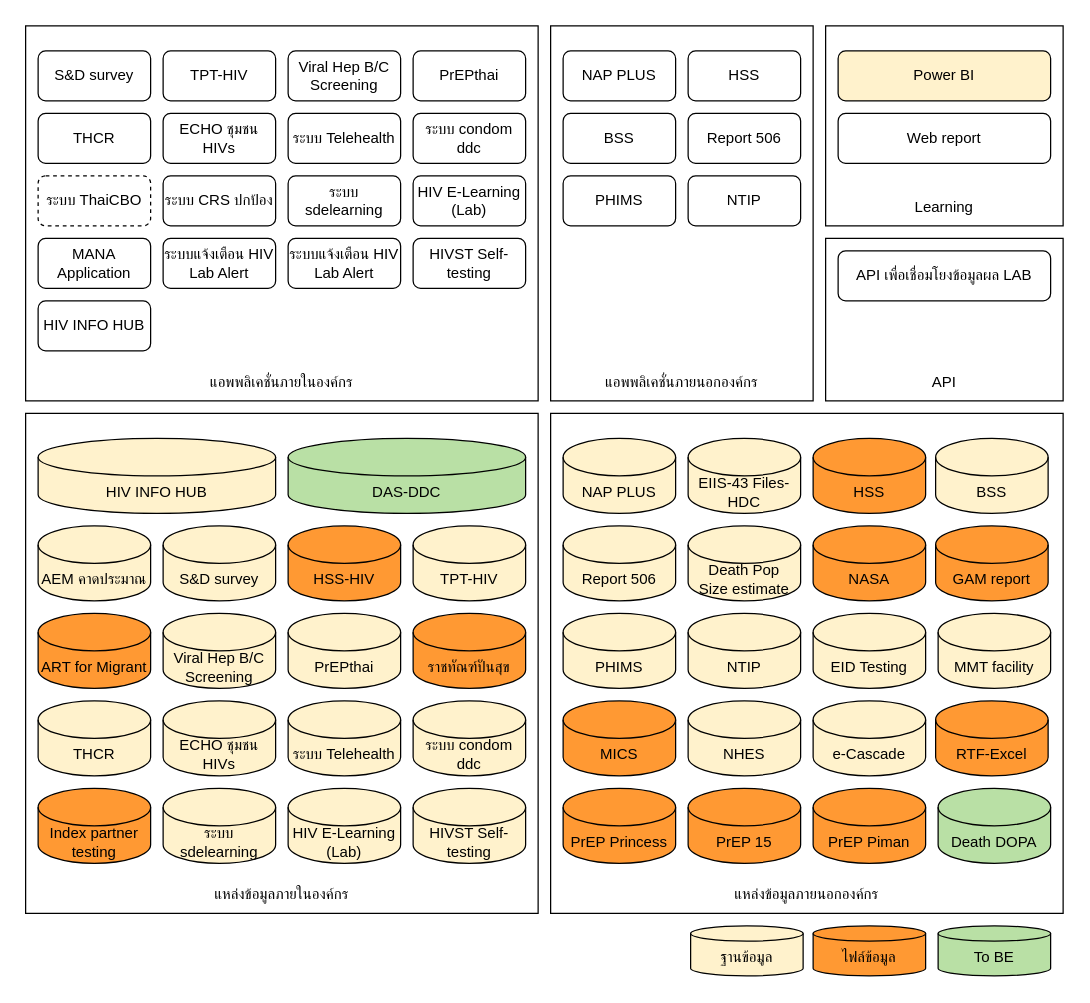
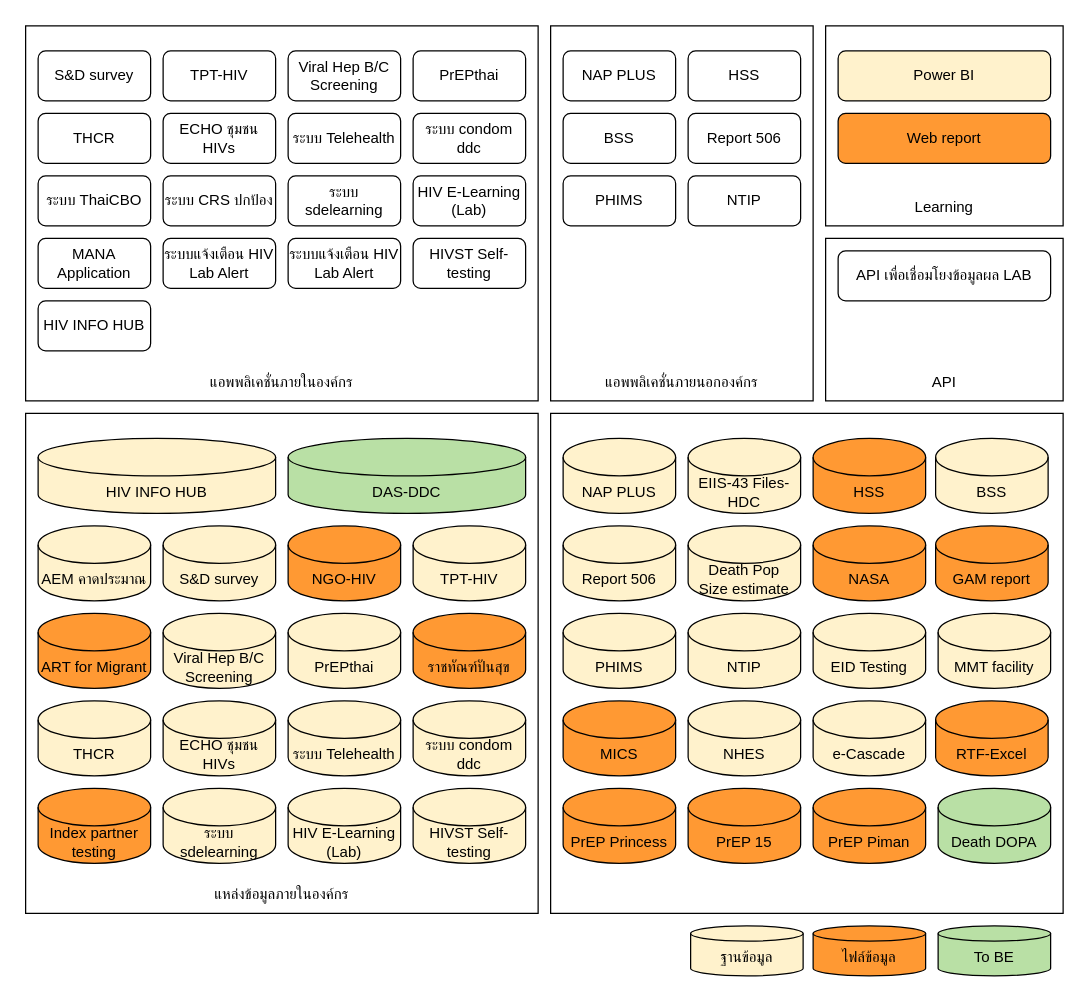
  <mxCell id="0" />
  <mxCell id="1" parent="0" />
  <mxCell id="2" value="" style="rounded=0;whiteSpace=wrap;html=1;" parent="1" vertex="1"><mxGeometry x="660" y="190" width="190" height="130" as="geometry" /></mxCell>
  <mxCell id="3" value="" style="rounded=0;whiteSpace=wrap;html=1;" parent="1" vertex="1"><mxGeometry x="440" y="330" width="410" height="400" as="geometry" /></mxCell>
- <mxCell id="4" value="แหล่งข้อมูลภายนอกองค์กร" style="text;html=1;strokeColor=none;fillColor=none;align=center;verticalAlign=middle;whiteSpace=wrap;rounded=0;" parent="1" vertex="1"><mxGeometry x="535" y="700" width="220" height="30" as="geometry" /></mxCell>
  <mxCell id="5" value="" style="rounded=0;whiteSpace=wrap;html=1;" parent="1" vertex="1"><mxGeometry x="20" y="330" width="410" height="400" as="geometry" /></mxCell>
  <mxCell id="6" value="แหล่งข้อมูลภายในองค์กร" style="text;html=1;strokeColor=none;fillColor=none;align=center;verticalAlign=middle;whiteSpace=wrap;rounded=0;" parent="1" vertex="1"><mxGeometry x="115" y="700" width="220" height="30" as="geometry" /></mxCell>
  <mxCell id="7" value="" style="rounded=0;whiteSpace=wrap;html=1;" parent="1" vertex="1"><mxGeometry x="440" y="20" width="210" height="300" as="geometry" /></mxCell>
  <mxCell id="8" value="" style="rounded=0;whiteSpace=wrap;html=1;" parent="1" vertex="1"><mxGeometry x="20" y="20" width="410" height="300" as="geometry" /></mxCell>
  <mxCell id="9" value="NAP PLUS" style="rounded=1;whiteSpace=wrap;html=1;" parent="1" vertex="1"><mxGeometry x="450" y="40" width="90" height="40" as="geometry" /></mxCell>
  <mxCell id="10" value="EIIS-43 Files-HDC" style="shape=cylinder3;whiteSpace=wrap;html=1;boundedLbl=1;backgroundOutline=1;size=15;fillColor=#FFF2CC;" parent="1" vertex="1"><mxGeometry x="550" y="350" width="90" height="60" as="geometry" /></mxCell>
  <mxCell id="11" value="NAP PLUS" style="shape=cylinder3;whiteSpace=wrap;html=1;boundedLbl=1;backgroundOutline=1;size=15;fillColor=#FFF2CC;" parent="1" vertex="1"><mxGeometry x="450" y="350" width="90" height="60" as="geometry" /></mxCell>
  <mxCell id="12" value="HSS" style="shape=cylinder3;whiteSpace=wrap;html=1;boundedLbl=1;backgroundOutline=1;size=15;fillColor=#FF9933;" parent="1" vertex="1"><mxGeometry x="650" y="350" width="90" height="60" as="geometry" /></mxCell>
  <mxCell id="13" value="BSS" style="shape=cylinder3;whiteSpace=wrap;html=1;boundedLbl=1;backgroundOutline=1;size=15;fillColor=#FFF2CC;fontStyle=0" parent="1" vertex="1"><mxGeometry x="748" y="350" width="90" height="60" as="geometry" /></mxCell>
  <mxCell id="14" value="GAM report" style="shape=cylinder3;whiteSpace=wrap;html=1;boundedLbl=1;backgroundOutline=1;size=15;fillColor=#FF9933;" parent="1" vertex="1"><mxGeometry x="748" y="420" width="90" height="60" as="geometry" /></mxCell>
  <mxCell id="15" value="Report 506" style="shape=cylinder3;whiteSpace=wrap;html=1;boundedLbl=1;backgroundOutline=1;size=15;fillColor=#FFF2CC;" parent="1" vertex="1"><mxGeometry x="450" y="420" width="90" height="60" as="geometry" /></mxCell>
  <mxCell id="16" value="AEM คาดประมาณ" style="shape=cylinder3;whiteSpace=wrap;html=1;boundedLbl=1;backgroundOutline=1;size=15;fillColor=#FFF2CC;" parent="1" vertex="1"><mxGeometry x="30" y="420" width="90" height="60" as="geometry" /></mxCell>
  <mxCell id="17" value="ฐานข้อมูล" style="shape=cylinder3;whiteSpace=wrap;html=1;boundedLbl=1;backgroundOutline=1;size=6.121;fillColor=#FFF2CC;fontStyle=0" parent="1" vertex="1"><mxGeometry x="552" y="740" width="90" height="40" as="geometry" /></mxCell>
  <mxCell id="18" value="Death Pop&lt;br&gt;Size estimate" style="shape=cylinder3;whiteSpace=wrap;html=1;boundedLbl=1;backgroundOutline=1;size=15;fillColor=#FFF2CC;" parent="1" vertex="1"><mxGeometry x="550" y="420" width="90" height="60" as="geometry" /></mxCell>
  <mxCell id="19" value="S&amp;amp;D survey" style="shape=cylinder3;whiteSpace=wrap;html=1;boundedLbl=1;backgroundOutline=1;size=15;fillColor=#FFF2CC;" parent="1" vertex="1"><mxGeometry x="130" y="420" width="90" height="60" as="geometry" /></mxCell>
- <mxCell id="20" value="HSS-HIV" style="shape=cylinder3;whiteSpace=wrap;html=1;boundedLbl=1;backgroundOutline=1;size=15;fillColor=#FF9933;" parent="1" vertex="1"><mxGeometry x="230" y="420" width="90" height="60" as="geometry" /></mxCell>
+ <mxCell id="20" value="NGO-HIV" style="shape=cylinder3;whiteSpace=wrap;html=1;boundedLbl=1;backgroundOutline=1;size=15;fillColor=#FF9933;" parent="1" vertex="1"><mxGeometry x="230" y="420" width="90" height="60" as="geometry" /></mxCell>
  <mxCell id="21" value="HSS" style="rounded=1;whiteSpace=wrap;html=1;" parent="1" vertex="1"><mxGeometry x="550" y="40" width="90" height="40" as="geometry" /></mxCell>
  <mxCell id="22" value="S&amp;amp;D survey" style="rounded=1;whiteSpace=wrap;html=1;" parent="1" vertex="1"><mxGeometry x="30" y="40" width="90" height="40" as="geometry" /></mxCell>
  <mxCell id="23" value="BSS" style="rounded=1;whiteSpace=wrap;html=1;" parent="1" vertex="1"><mxGeometry x="450" y="90" width="90" height="40" as="geometry" /></mxCell>
  <mxCell id="24" value="Report 506" style="rounded=1;whiteSpace=wrap;html=1;" parent="1" vertex="1"><mxGeometry x="550" y="90" width="90" height="40" as="geometry" /></mxCell>
  <mxCell id="25" value="TPT-HIV" style="rounded=1;whiteSpace=wrap;html=1;" parent="1" vertex="1"><mxGeometry x="130" y="40" width="90" height="40" as="geometry" /></mxCell>
  <mxCell id="26" value="TPT-HIV" style="shape=cylinder3;whiteSpace=wrap;html=1;boundedLbl=1;backgroundOutline=1;size=15;fillColor=#FFF2CC;" parent="1" vertex="1"><mxGeometry x="330" y="420" width="90" height="60" as="geometry" /></mxCell>
  <mxCell id="27" value="ART for Migrant" style="shape=cylinder3;whiteSpace=wrap;html=1;boundedLbl=1;backgroundOutline=1;size=15;fillColor=#FF9933;" parent="1" vertex="1"><mxGeometry x="30" y="490" width="90" height="60" as="geometry" /></mxCell>
  <mxCell id="28" value="Viral Hep B/C Screening" style="rounded=1;whiteSpace=wrap;html=1;" parent="1" vertex="1"><mxGeometry x="230" y="40" width="90" height="40" as="geometry" /></mxCell>
  <mxCell id="29" value="Viral Hep B/C Screening" style="shape=cylinder3;whiteSpace=wrap;html=1;boundedLbl=1;backgroundOutline=1;size=15;fillColor=#FFF2CC;" parent="1" vertex="1"><mxGeometry x="130" y="490" width="90" height="60" as="geometry" /></mxCell>
  <mxCell id="30" value="PrEPthai" style="rounded=1;whiteSpace=wrap;html=1;" parent="1" vertex="1"><mxGeometry x="330" y="40" width="90" height="40" as="geometry" /></mxCell>
  <mxCell id="31" value="PrEPthai" style="shape=cylinder3;whiteSpace=wrap;html=1;boundedLbl=1;backgroundOutline=1;size=15;fillColor=#FFF2CC;" parent="1" vertex="1"><mxGeometry x="230" y="490" width="90" height="60" as="geometry" /></mxCell>
  <mxCell id="32" value="NASA" style="shape=cylinder3;whiteSpace=wrap;html=1;boundedLbl=1;backgroundOutline=1;size=15;fillColor=#FF9933;" parent="1" vertex="1"><mxGeometry x="650" y="420" width="90" height="60" as="geometry" /></mxCell>
  <mxCell id="33" value="PHIMS" style="shape=cylinder3;whiteSpace=wrap;html=1;boundedLbl=1;backgroundOutline=1;size=15;fillColor=#FFF2CC;" parent="1" vertex="1"><mxGeometry x="450" y="490" width="90" height="60" as="geometry" /></mxCell>
  <mxCell id="34" value="NTIP" style="shape=cylinder3;whiteSpace=wrap;html=1;boundedLbl=1;backgroundOutline=1;size=15;fillColor=#FFF2CC;" parent="1" vertex="1"><mxGeometry x="550" y="490" width="90" height="60" as="geometry" /></mxCell>
  <mxCell id="35" value="EID Testing" style="shape=cylinder3;whiteSpace=wrap;html=1;boundedLbl=1;backgroundOutline=1;size=15;fillColor=#FFF2CC;" parent="1" vertex="1"><mxGeometry x="650" y="490" width="90" height="60" as="geometry" /></mxCell>
  <mxCell id="36" value="PHIMS" style="rounded=1;whiteSpace=wrap;html=1;" parent="1" vertex="1"><mxGeometry x="450" y="140" width="90" height="40" as="geometry" /></mxCell>
  <mxCell id="37" value="NTIP" style="rounded=1;whiteSpace=wrap;html=1;" parent="1" vertex="1"><mxGeometry x="550" y="140" width="90" height="40" as="geometry" /></mxCell>
  <mxCell id="38" value="MMT facility" style="shape=cylinder3;whiteSpace=wrap;html=1;boundedLbl=1;backgroundOutline=1;size=15;fillColor=#FFF2CC;" parent="1" vertex="1"><mxGeometry x="750" y="490" width="90" height="60" as="geometry" /></mxCell>
  <mxCell id="39" value="MICS" style="shape=cylinder3;whiteSpace=wrap;html=1;boundedLbl=1;backgroundOutline=1;size=15;fillColor=#FF9933;" parent="1" vertex="1"><mxGeometry x="450" y="560" width="90" height="60" as="geometry" /></mxCell>
  <mxCell id="40" value="NHES" style="shape=cylinder3;whiteSpace=wrap;html=1;boundedLbl=1;backgroundOutline=1;size=15;fillColor=#FFF2CC;" parent="1" vertex="1"><mxGeometry x="550" y="560" width="90" height="60" as="geometry" /></mxCell>
  <mxCell id="41" value="e-Cascade" style="shape=cylinder3;whiteSpace=wrap;html=1;boundedLbl=1;backgroundOutline=1;size=15;fillColor=#FFF2CC;" parent="1" vertex="1"><mxGeometry x="650" y="560" width="90" height="60" as="geometry" /></mxCell>
  <mxCell id="42" value="RTF-Excel" style="shape=cylinder3;whiteSpace=wrap;html=1;boundedLbl=1;backgroundOutline=1;size=15;fillColor=#FF9933;" parent="1" vertex="1"><mxGeometry x="748" y="560" width="90" height="60" as="geometry" /></mxCell>
  <mxCell id="43" value="PrEP Princess" style="shape=cylinder3;whiteSpace=wrap;html=1;boundedLbl=1;backgroundOutline=1;size=15;fillColor=#FF9933;" parent="1" vertex="1"><mxGeometry x="450" y="630" width="90" height="60" as="geometry" /></mxCell>
  <mxCell id="44" value="PrEP 15" style="shape=cylinder3;whiteSpace=wrap;html=1;boundedLbl=1;backgroundOutline=1;size=15;fillColor=#FF9933;" parent="1" vertex="1"><mxGeometry x="550" y="630" width="90" height="60" as="geometry" /></mxCell>
  <mxCell id="45" value="PrEP Piman" style="shape=cylinder3;whiteSpace=wrap;html=1;boundedLbl=1;backgroundOutline=1;size=15;fillColor=#FF9933;" parent="1" vertex="1"><mxGeometry x="650" y="630" width="90" height="60" as="geometry" /></mxCell>
  <mxCell id="46" value="Death DOPA" style="shape=cylinder3;whiteSpace=wrap;html=1;boundedLbl=1;backgroundOutline=1;size=15;fillColor=#B9E0A5;" parent="1" vertex="1"><mxGeometry x="750" y="630" width="90" height="60" as="geometry" /></mxCell>
  <mxCell id="47" value="ราชทัณฑ์ปันสุข" style="shape=cylinder3;whiteSpace=wrap;html=1;boundedLbl=1;backgroundOutline=1;size=15;fillColor=#FF9933;" parent="1" vertex="1"><mxGeometry x="330" y="490" width="90" height="60" as="geometry" /></mxCell>
  <mxCell id="48" value="THCR" style="rounded=1;whiteSpace=wrap;html=1;" parent="1" vertex="1"><mxGeometry x="30" y="90" width="90" height="40" as="geometry" /></mxCell>
  <mxCell id="49" value="THCR" style="shape=cylinder3;whiteSpace=wrap;html=1;boundedLbl=1;backgroundOutline=1;size=15;fillColor=#FFF2CC;" parent="1" vertex="1"><mxGeometry x="30" y="560" width="90" height="60" as="geometry" /></mxCell>
  <mxCell id="50" value="ECHO ชุมชน HIVs" style="rounded=1;whiteSpace=wrap;html=1;" parent="1" vertex="1"><mxGeometry x="130" y="90" width="90" height="40" as="geometry" /></mxCell>
  <mxCell id="51" value="ECHO ชุมชน HIVs" style="shape=cylinder3;whiteSpace=wrap;html=1;boundedLbl=1;backgroundOutline=1;size=15;fillColor=#FFF2CC;" parent="1" vertex="1"><mxGeometry x="130" y="560" width="90" height="60" as="geometry" /></mxCell>
  <mxCell id="52" value="ระบบ Telehealth" style="rounded=1;whiteSpace=wrap;html=1;" parent="1" vertex="1"><mxGeometry x="230" y="90" width="90" height="40" as="geometry" /></mxCell>
  <mxCell id="53" value="ระบบ Telehealth" style="shape=cylinder3;whiteSpace=wrap;html=1;boundedLbl=1;backgroundOutline=1;size=15;fillColor=#FFF2CC;" parent="1" vertex="1"><mxGeometry x="230" y="560" width="90" height="60" as="geometry" /></mxCell>
  <mxCell id="54" value="ระบบ condom ddc" style="shape=cylinder3;whiteSpace=wrap;html=1;boundedLbl=1;backgroundOutline=1;size=15;fillColor=#FFF2CC;" parent="1" vertex="1"><mxGeometry x="330" y="560" width="90" height="60" as="geometry" /></mxCell>
  <mxCell id="55" value="ระบบ condom ddc" style="rounded=1;whiteSpace=wrap;html=1;" parent="1" vertex="1"><mxGeometry x="330" y="90" width="90" height="40" as="geometry" /></mxCell>
- <mxCell id="56" value="ระบบ&amp;nbsp;ThaiCBO" style="rounded=1;whiteSpace=wrap;html=1;dashed=1;" parent="1" vertex="1"><mxGeometry x="30" y="140" width="90" height="40" as="geometry" /></mxCell>
+ <mxCell id="56" value="ระบบ&amp;nbsp;ThaiCBO" style="rounded=1;whiteSpace=wrap;html=1;" parent="1" vertex="1"><mxGeometry x="30" y="140" width="90" height="40" as="geometry" /></mxCell>
  <mxCell id="57" value="Index partner testing" style="shape=cylinder3;whiteSpace=wrap;html=1;boundedLbl=1;backgroundOutline=1;size=15;fillColor=#FF9933;" parent="1" vertex="1"><mxGeometry x="30" y="630" width="90" height="60" as="geometry" /></mxCell>
  <mxCell id="58" value="ระบบ&amp;nbsp;CRS ปกป้อง" style="rounded=1;whiteSpace=wrap;html=1;" parent="1" vertex="1"><mxGeometry x="130" y="140" width="90" height="40" as="geometry" /></mxCell>
  <mxCell id="59" value="ระบบ sdelearning" style="shape=cylinder3;whiteSpace=wrap;html=1;boundedLbl=1;backgroundOutline=1;size=15;fillColor=#FFF2CC;" parent="1" vertex="1"><mxGeometry x="130" y="630" width="90" height="60" as="geometry" /></mxCell>
  <mxCell id="60" value="ระบบ sdelearning" style="rounded=1;whiteSpace=wrap;html=1;" parent="1" vertex="1"><mxGeometry x="230" y="140" width="90" height="40" as="geometry" /></mxCell>
  <mxCell id="61" value="HIV E-Learning (Lab)" style="rounded=1;whiteSpace=wrap;html=1;" parent="1" vertex="1"><mxGeometry x="330" y="140" width="90" height="40" as="geometry" /></mxCell>
  <mxCell id="62" value="HIV E-Learning (Lab)" style="shape=cylinder3;whiteSpace=wrap;html=1;boundedLbl=1;backgroundOutline=1;size=15;fillColor=#FFF2CC;" parent="1" vertex="1"><mxGeometry x="230" y="630" width="90" height="60" as="geometry" /></mxCell>
  <mxCell id="63" value="MANA Application" style="rounded=1;whiteSpace=wrap;html=1;" parent="1" vertex="1"><mxGeometry x="30" y="190" width="90" height="40" as="geometry" /></mxCell>
  <mxCell id="64" value="ระบบแจ้งเตือน HIV Lab Alert" style="rounded=1;whiteSpace=wrap;html=1;" parent="1" vertex="1"><mxGeometry x="130" y="190" width="90" height="40" as="geometry" /></mxCell>
  <mxCell id="65" value="ระบบแจ้งเตือน HIV Lab Alert" style="rounded=1;whiteSpace=wrap;html=1;" parent="1" vertex="1"><mxGeometry x="230" y="190" width="90" height="40" as="geometry" /></mxCell>
  <mxCell id="66" value="HIVST Self-testing" style="rounded=1;whiteSpace=wrap;html=1;" parent="1" vertex="1"><mxGeometry x="330" y="190" width="90" height="40" as="geometry" /></mxCell>
  <mxCell id="67" value="HIVST Self-testing" style="shape=cylinder3;whiteSpace=wrap;html=1;boundedLbl=1;backgroundOutline=1;size=15;fillColor=#FFF2CC;" parent="1" vertex="1"><mxGeometry x="330" y="630" width="90" height="60" as="geometry" /></mxCell>
  <mxCell id="68" value="แอพพลิเคชั่นภายในองค์กร" style="text;html=1;strokeColor=none;fillColor=none;align=center;verticalAlign=middle;whiteSpace=wrap;rounded=0;" parent="1" vertex="1"><mxGeometry x="115" y="290" width="220" height="30" as="geometry" /></mxCell>
  <mxCell id="69" value="แอพพลิเคชั่นภายนอกองค์กร" style="text;html=1;strokeColor=none;fillColor=none;align=center;verticalAlign=middle;whiteSpace=wrap;rounded=0;" parent="1" vertex="1"><mxGeometry x="450" y="290" width="190" height="30" as="geometry" /></mxCell>
  <mxCell id="70" value="" style="rounded=0;whiteSpace=wrap;html=1;" parent="1" vertex="1"><mxGeometry x="660" y="20" width="190" height="160" as="geometry" /></mxCell>
  <mxCell id="71" value="Power BI" style="rounded=1;whiteSpace=wrap;html=1;fillColor=#fff2cc;" parent="1" vertex="1"><mxGeometry x="670" y="40" width="170" height="40" as="geometry" /></mxCell>
- <mxCell id="72" value="Web report" style="rounded=1;whiteSpace=wrap;html=1;" parent="1" vertex="1"><mxGeometry x="670" y="90" width="170" height="40" as="geometry" /></mxCell>
+ <mxCell id="72" value="Web report" style="rounded=1;whiteSpace=wrap;html=1;fillColor=#ff9933;" parent="1" vertex="1"><mxGeometry x="670" y="90" width="170" height="40" as="geometry" /></mxCell>
  <mxCell id="73" value="HIV INFO HUB" style="rounded=1;whiteSpace=wrap;html=1;" parent="1" vertex="1"><mxGeometry x="30" y="240" width="90" height="40" as="geometry" /></mxCell>
  <mxCell id="74" value="Learning" style="text;html=1;strokeColor=none;fillColor=none;align=center;verticalAlign=middle;whiteSpace=wrap;rounded=0;" parent="1" vertex="1"><mxGeometry x="710" y="150" width="90" height="30" as="geometry" /></mxCell>
  <mxCell id="75" value="HIV INFO HUB" style="shape=cylinder3;whiteSpace=wrap;html=1;boundedLbl=1;backgroundOutline=1;size=15;fillColor=#FFF2CC;" parent="1" vertex="1"><mxGeometry x="30" y="350" width="190" height="60" as="geometry" /></mxCell>
  <mxCell id="76" value="DAS-DDC" style="shape=cylinder3;whiteSpace=wrap;html=1;boundedLbl=1;backgroundOutline=1;size=15;fillColor=#B9E0A5;" parent="1" vertex="1"><mxGeometry x="230" y="350" width="190" height="60" as="geometry" /></mxCell>
  <mxCell id="77" value="API" style="text;html=1;strokeColor=none;fillColor=none;align=center;verticalAlign=middle;whiteSpace=wrap;rounded=0;" parent="1" vertex="1"><mxGeometry x="710" y="290" width="90" height="30" as="geometry" /></mxCell>
  <mxCell id="78" value="API เพื่อเชื่อมโยงข้อมูลผล LAB " style="rounded=1;whiteSpace=wrap;html=1;" parent="1" vertex="1"><mxGeometry x="670" y="200" width="170" height="40" as="geometry" /></mxCell>
  <mxCell id="79" value="ไฟล์ข้อมูล" style="shape=cylinder3;whiteSpace=wrap;html=1;boundedLbl=1;backgroundOutline=1;size=6.121;fillColor=#FF9933;fontStyle=0" parent="1" vertex="1"><mxGeometry x="650" y="740" width="90" height="40" as="geometry" /></mxCell>
  <mxCell id="80" value="To BE" style="shape=cylinder3;whiteSpace=wrap;html=1;boundedLbl=1;backgroundOutline=1;size=6.121;fillColor=#B9E0A5;fontStyle=0" parent="1" vertex="1"><mxGeometry x="750" y="740" width="90" height="40" as="geometry" /></mxCell>
